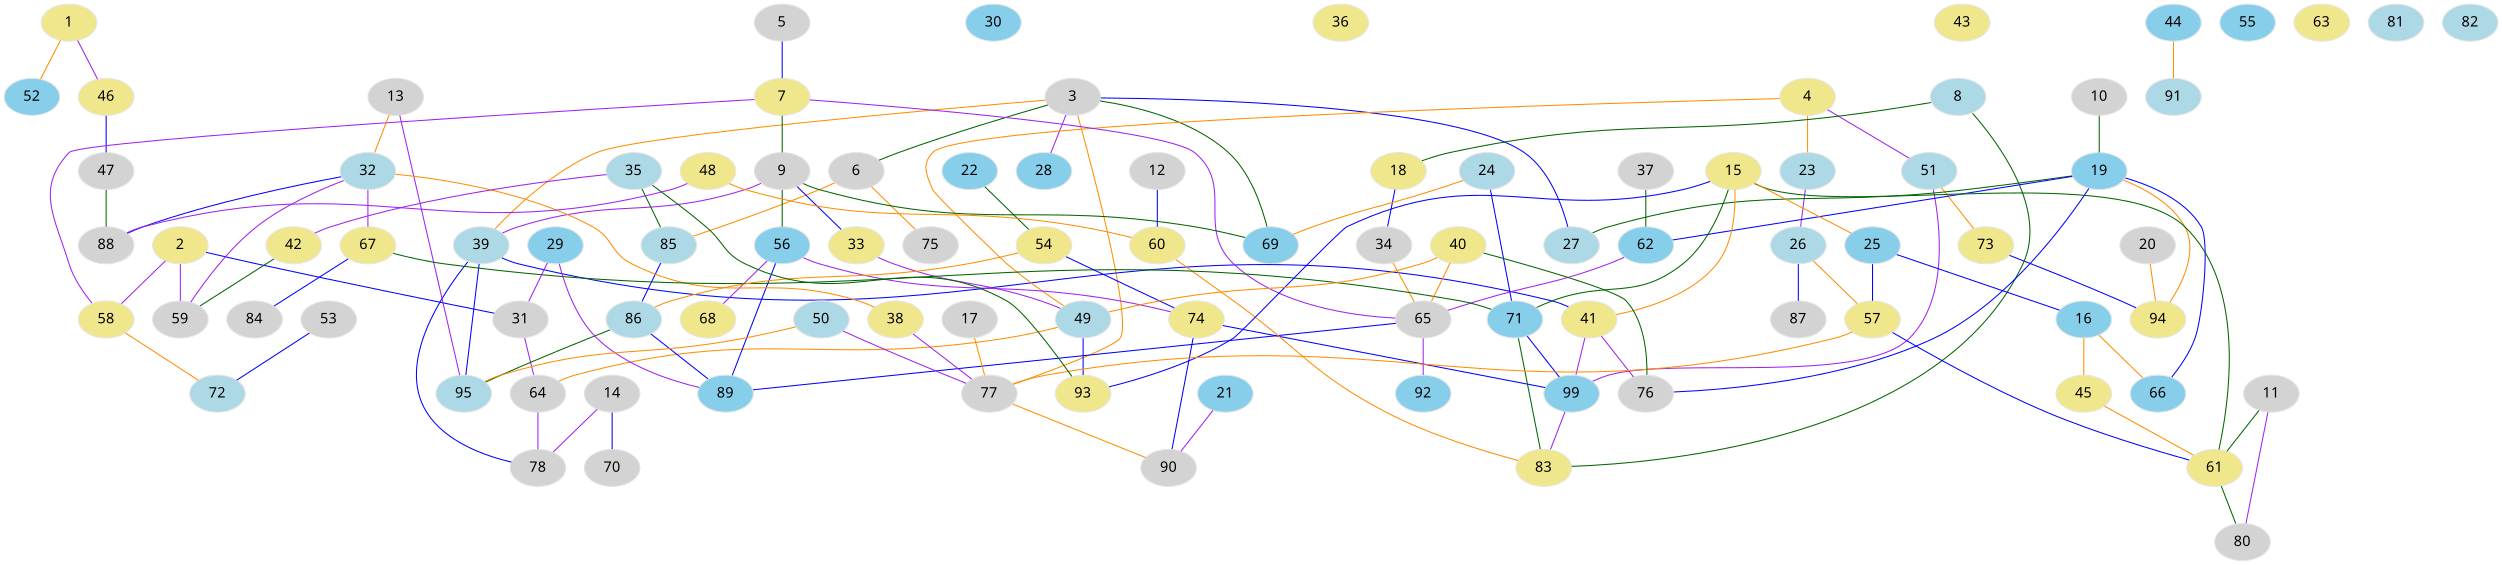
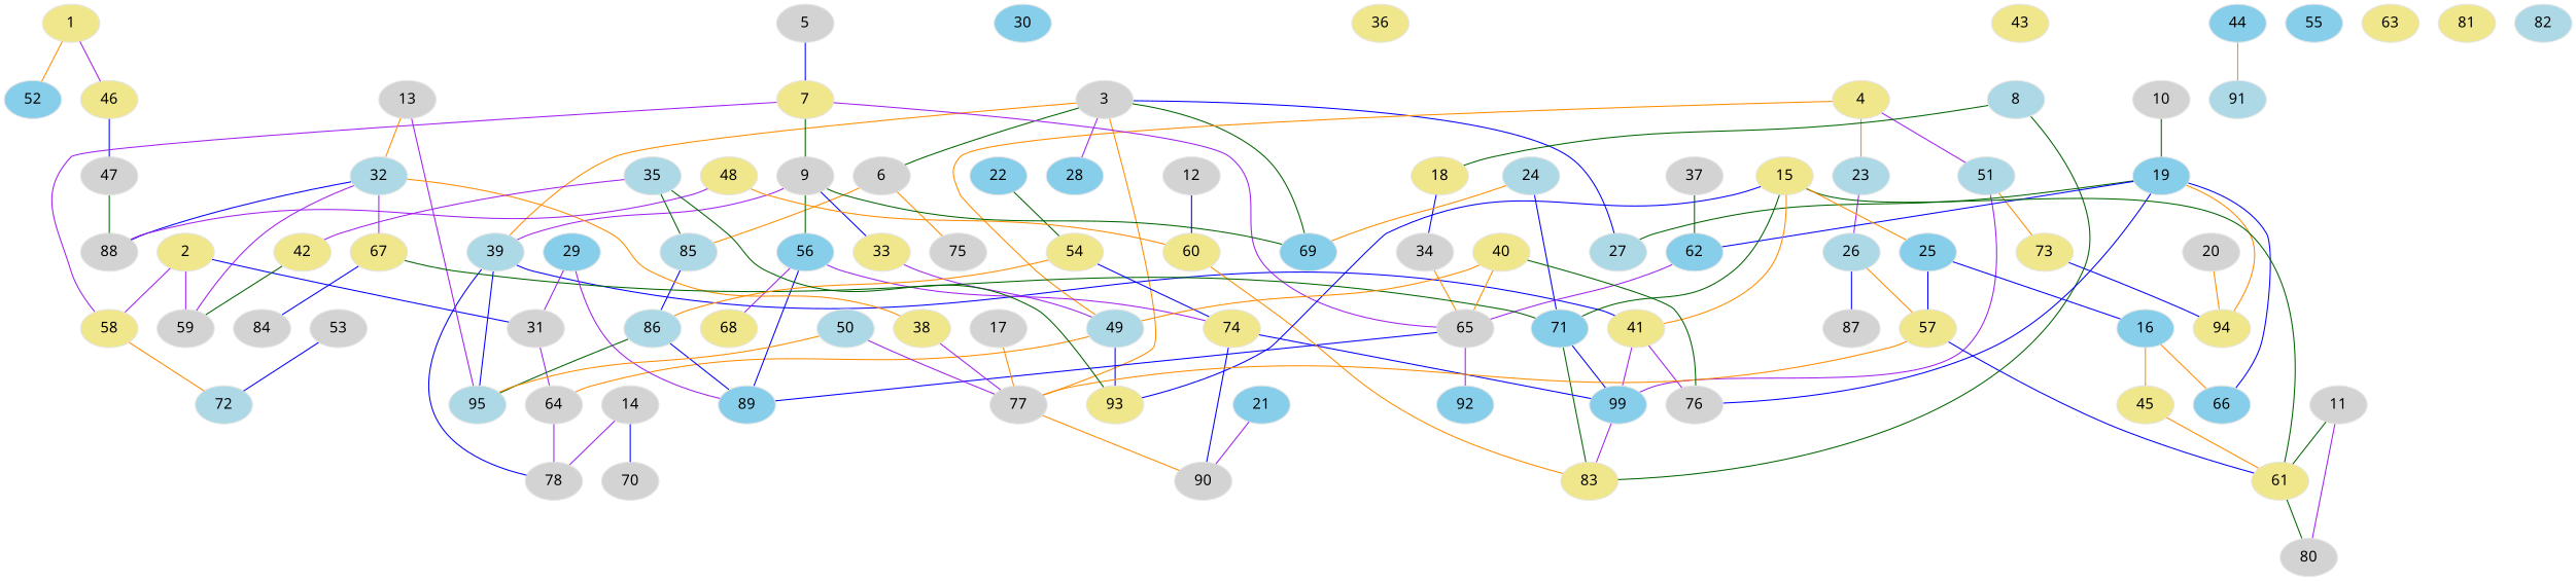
  graph {
    fontname="Noto Sans"
    node [color=gray90 fillcolor=khaki fontname="Noto Sans" style=filled]
    edge [color=blue fontname="Noto Sans"]
    1
    46
    52 [fillcolor=skyblue]
    47 [fillcolor=lightgrey]
    31 [fillcolor=lightgrey]
    2
    58
    59 [fillcolor=lightgrey]
    64 [fillcolor=lightgrey]
    72 [fillcolor=lightblue]
    3 [fillcolor=lightgrey]
    6 [fillcolor=lightgrey]
    27 [fillcolor=lightblue]
    28 [fillcolor=skyblue]
    39 [fillcolor=lightblue]
    69 [fillcolor=skyblue]
    77 [fillcolor=lightgrey]
    75 [fillcolor=lightgrey]
    85 [fillcolor=lightblue]
    95 [fillcolor=lightblue]
    78 [fillcolor=lightgrey]
    41
    90 [fillcolor=lightgrey]
    23 [fillcolor=lightblue]
    4
    49 [fillcolor=lightblue]
    51 [fillcolor=lightblue]
    26 [fillcolor=lightblue]
    93
    n30 [fillcolor=skyblue label=99]
    73
    5 [fillcolor=lightgrey]
    7
    9 [fillcolor=lightgrey]
    65 [fillcolor=lightgrey]
    86 [fillcolor=lightblue]
    33
    56 [fillcolor=skyblue]
    89 [fillcolor=skyblue]
    92 [fillcolor=skyblue]
    8 [fillcolor=lightblue]
    18
    83
    34 [fillcolor=lightgrey]
    74
    68
    10 [fillcolor=lightgrey]
    19 [fillcolor=skyblue]
    66 [fillcolor=skyblue]
    62 [fillcolor=skyblue]
    76 [fillcolor=lightgrey]
    94
    11 [fillcolor=lightgrey]
    61
    80 [fillcolor=lightgrey]
    12 [fillcolor=lightgrey]
    60
    13 [fillcolor=lightgrey]
    32 [fillcolor=lightblue]
    38
    67
    88 [fillcolor=lightgrey]
    14 [fillcolor=lightgrey]
    70 [fillcolor=lightgrey]
    15
    25 [fillcolor=skyblue]
    71 [fillcolor=skyblue]
    16 [fillcolor=skyblue]
    57
    45
    17 [fillcolor=lightgrey]
    20 [fillcolor=lightgrey]
    21 [fillcolor=skyblue]
    22 [fillcolor=skyblue]
    54
    87 [fillcolor=lightgrey]
    24 [fillcolor=lightblue]
    35 [fillcolor=lightblue]
    42
    29 [fillcolor=skyblue]
    30 [fillcolor=skyblue]
    84 [fillcolor=lightgrey]
    36
    37 [fillcolor=lightgrey]
    40
    43
    44 [fillcolor=skyblue]
    91 [fillcolor=lightblue]
    48
    50 [fillcolor=lightblue]
    53 [fillcolor=lightgrey]
    55 [fillcolor=skyblue]
    63
-   81 [fillcolor=lightblue]
+   81
    82 [fillcolor=lightblue]
    1 -- 46 [color=purple]
    1 -- 52 [color=darkorange]
    46 -- 47
    47 -- 88 [color=darkgreen]
    31 -- 64 [color=purple]
    2 -- 31
    2 -- 58 [color=purple]
    2 -- 59 [color=purple]
    58 -- 72 [color=darkorange]
    64 -- 78 [color=purple]
    3 -- 6 [color=darkgreen]
    3 -- 27
    3 -- 28 [color=purple]
    3 -- 39 [color=darkorange]
    3 -- 69 [color=darkgreen]
    3 -- 77 [color=darkorange]
    6 -- 75 [color=darkorange]
    6 -- 85 [color=darkorange]
    39 -- 95
    39 -- 78
    39 -- 41
    77 -- 90 [color=darkorange]
    85 -- 86
    41 -- n30 [color=purple]
    41 -- 76 [color=purple]
    23 -- 26 [color=purple]
    4 -- 23 [color=darkorange]
    4 -- 49 [color=darkorange]
    4 -- 51 [color=purple]
    49 -- 64 [color=darkorange]
    49 -- 93
    51 -- n30 [color=purple]
    51 -- 73 [color=darkorange]
    26 -- 57 [color=darkorange]
    26 -- 87
    n30 -- 83 [color=purple]
    73 -- 94
    5 -- 7
    7 -- 58 [color=purple]
    7 -- 9 [color=darkgreen]
    7 -- 65 [color=purple]
    9 -- 39 [color=purple]
    9 -- 69 [color=darkgreen]
    9 -- 33
    9 -- 56 [color=darkgreen]
    65 -- 89
    65 -- 92 [color=purple]
    86 -- 95 [color=darkgreen]
    86 -- 89
    33 -- 49 [color=purple]
    56 -- 89
    56 -- 74 [color=purple]
    56 -- 68 [color=purple]
    8 -- 18 [color=darkgreen]
    8 -- 83 [color=darkgreen]
    18 -- 34
    34 -- 65 [color=darkorange]
    74 -- 90
    74 -- n30
    10 -- 19 [color=darkgreen]
    19 -- 27 [color=darkgreen]
    19 -- 66
    19 -- 62
    19 -- 76
    19 -- 94 [color=darkorange]
    62 -- 65 [color=purple]
    11 -- 61 [color=darkgreen]
    11 -- 80 [color=purple]
    61 -- 80 [color=darkgreen]
    12 -- 60
    60 -- 83 [color=darkorange]
    13 -- 95 [color=purple]
    13 -- 32 [color=darkorange]
    32 -- 59 [color=purple]
    32 -- 38 [color=darkorange]
    32 -- 67 [color=purple]
    32 -- 88
    38 -- 77 [color=purple]
    67 -- 71 [color=darkgreen]
    67 -- 84
    14 -- 78 [color=purple]
    14 -- 70
    15 -- 41 [color=darkorange]
    15 -- 93
    15 -- 61 [color=darkgreen]
    15 -- 25 [color=darkorange]
    15 -- 71 [color=darkgreen]
    25 -- 16
    25 -- 57
    71 -- n30
    71 -- 83 [color=darkgreen]
    16 -- 66 [color=darkorange]
    16 -- 45 [color=darkorange]
    57 -- 77 [color=darkorange]
    57 -- 61
    45 -- 61 [color=darkorange]
    17 -- 77 [color=darkorange]
    20 -- 94 [color=darkorange]
    21 -- 90 [color=purple]
    22 -- 54 [color=darkgreen]
    54 -- 86 [color=darkorange]
    54 -- 74
    24 -- 69 [color=darkorange]
    24 -- 71
    35 -- 85 [color=darkgreen]
    35 -- 93 [color=darkgreen]
    35 -- 42 [color=purple]
    42 -- 59 [color=darkgreen]
    29 -- 31 [color=purple]
    29 -- 89 [color=purple]
    37 -- 62 [color=darkgreen]
    40 -- 49 [color=darkorange]
    40 -- 65 [color=darkorange]
    40 -- 76 [color=darkgreen]
    44 -- 91 [color=darkorange]
    48 -- 60 [color=darkorange]
    48 -- 88 [color=purple]
    50 -- 77 [color=purple]
    50 -- 95 [color=darkorange]
    53 -- 72
  }
